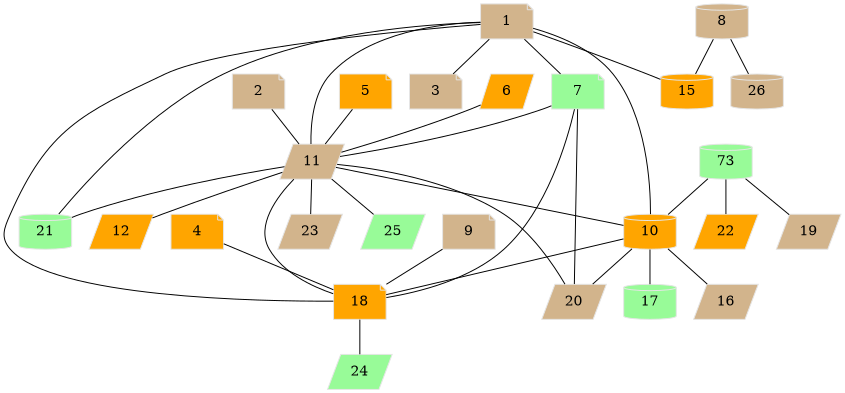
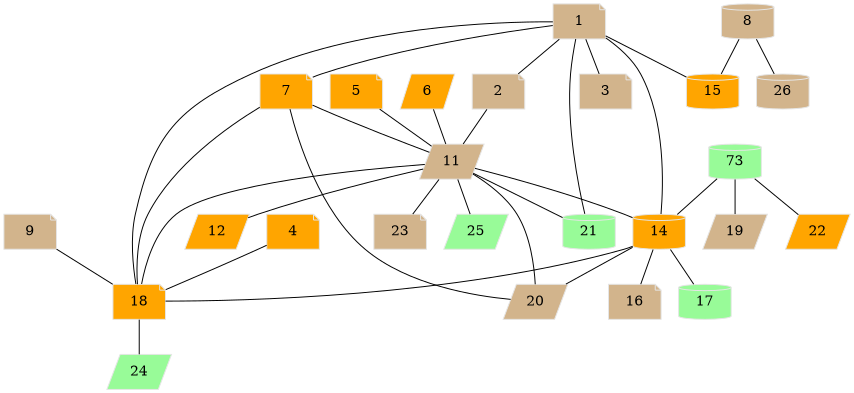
  graph {
    node [color=gray90 fillcolor=tan shape=note style=filled]
    edge [weight=1.0]
    1
    3
-   7 [fillcolor=palegreen]
+   7 [fillcolor=orange]
    11 [shape=parallelogram]
-   14 [fillcolor=orange shape=cylinder label=10]
+   14 [fillcolor=orange shape=cylinder]
    15 [fillcolor=orange shape=cylinder]
    18 [fillcolor=orange]
    21 [fillcolor=palegreen shape=cylinder]
    20 [shape=parallelogram]
    12 [fillcolor=orange shape=parallelogram]
-   23 [shape=parallelogram]
+   23
    25 [fillcolor=palegreen shape=parallelogram]
-   16 [shape=parallelogram]
+   16
    17 [fillcolor=palegreen shape=cylinder]
    24 [fillcolor=palegreen shape=parallelogram]
    2
    4 [fillcolor=orange]
    5 [fillcolor=orange]
    6 [fillcolor=orange shape=parallelogram]
    8 [shape=cylinder]
    26 [shape=cylinder]
    9
    n23 [fillcolor=palegreen label=73 shape=cylinder]
    19 [shape=parallelogram]
    22 [fillcolor=orange shape=parallelogram]
    1 -- 3
    1 -- 7
-   1 -- 11
+   1 -- 2
    1 -- 14 [weight=2.0]
    1 -- 15
    1 -- 18
    1 -- 21
    7 -- 11
    7 -- 18
    7 -- 20
    11 -- 14
    11 -- 18
    11 -- 21
    11 -- 20
    11 -- 12
    11 -- 23
    11 -- 25
    14 -- 18
    14 -- 20
    14 -- 16
    14 -- 17
    18 -- 24
    2 -- 11 [weight=2.0]
    4 -- 18
    5 -- 11
    6 -- 11
    8 -- 15
    8 -- 26
    9 -- 18
    n23 -- 14
    n23 -- 19
    n23 -- 22
  }
